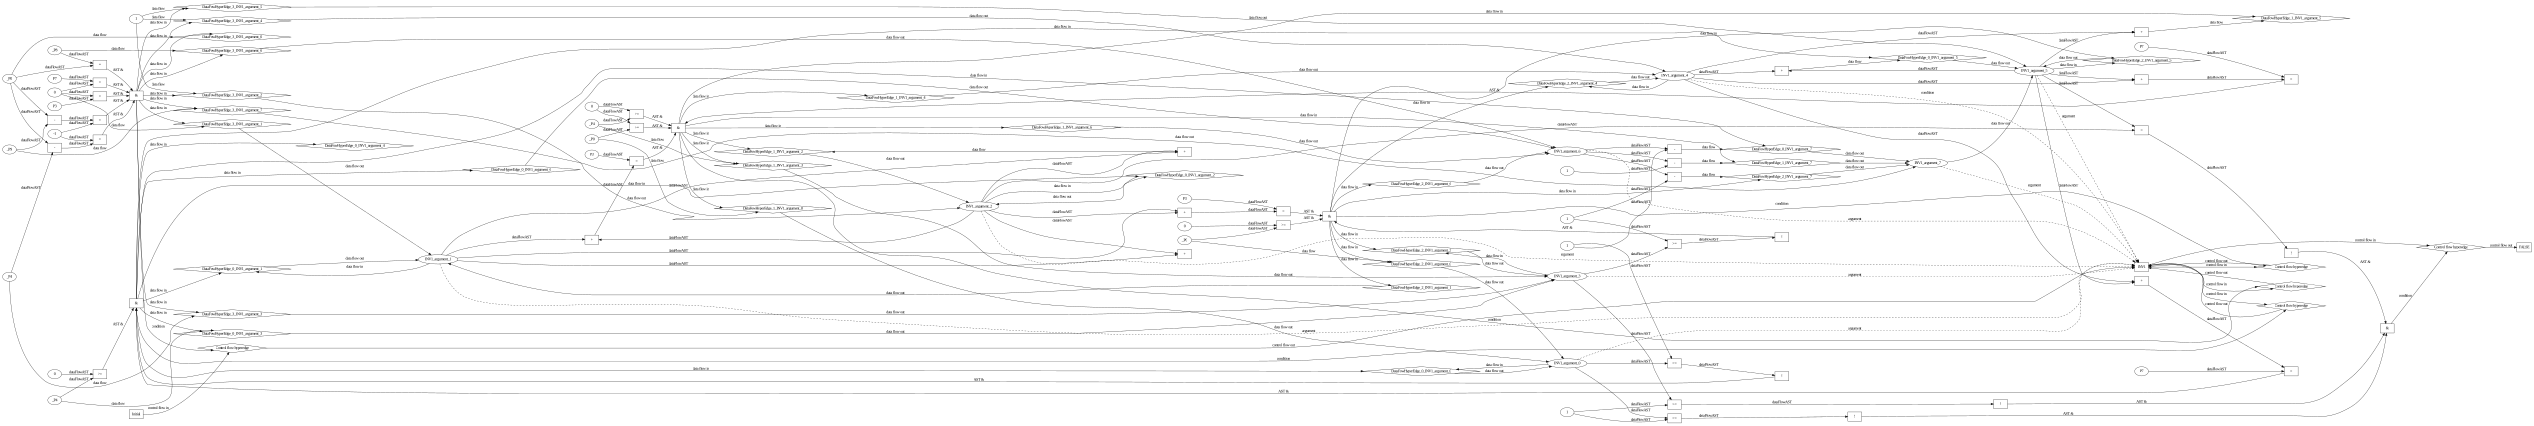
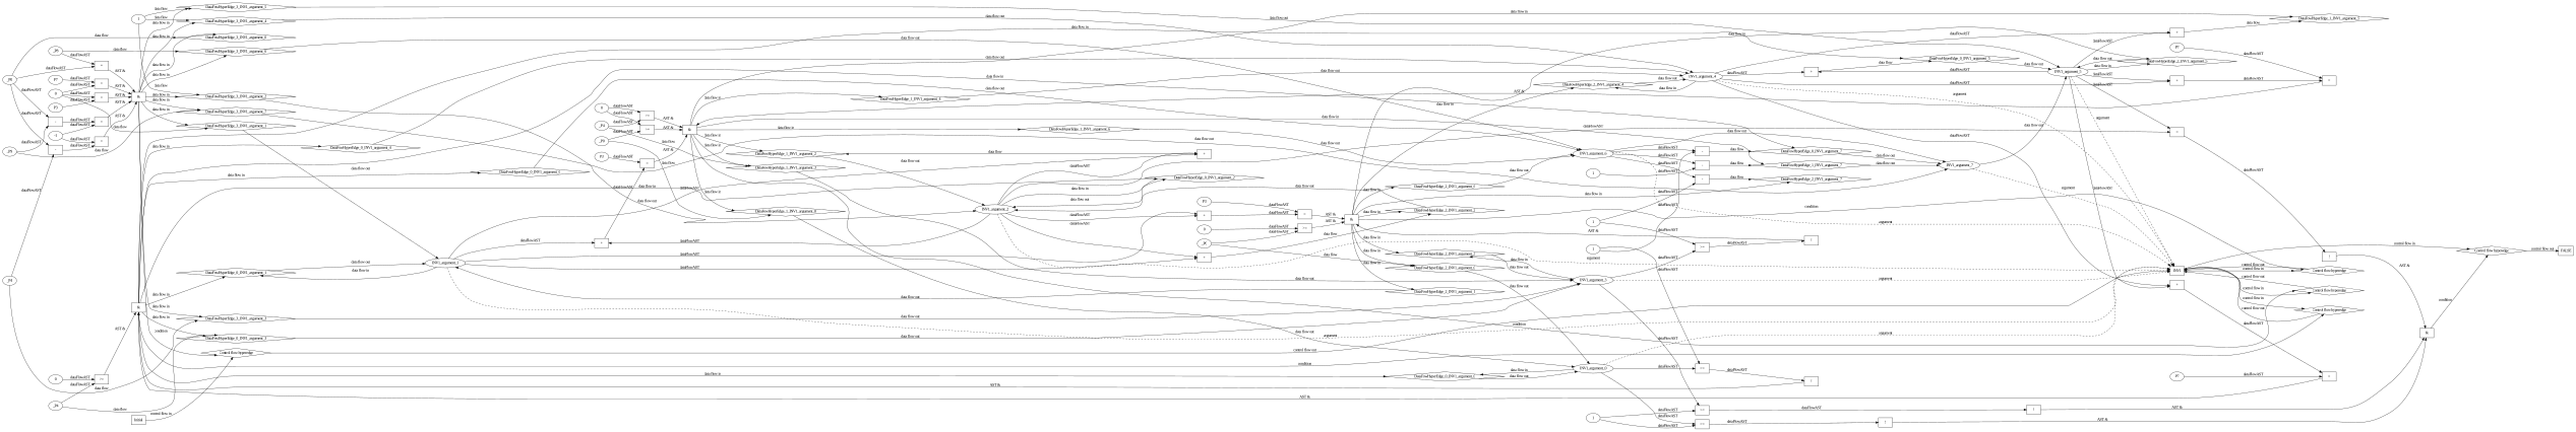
  digraph {
    fontname="Liberation Serif"
    rankdir=LR
    node [fontname="Liberation Serif" shape=rect]
    edge [fontname="Liberation Serif"]
    n1 [label=INV1 nodeName=INV1]
    n2 [label="Control flow hyperedge" nodeName=ControlFowHyperEdge_0 shape=diamond]
    n3 [label="Control flow hyperedge" nodeName=ControlFowHyperEdge_1 shape=diamond]
    n4 [label="Control flow hyperedge" nodeName=ControlFowHyperEdge_2 shape=diamond]
    n5 [label="Control flow hyperedge" nodeName=ControlFowHyperEdge_4 shape=diamond]
    n6 [label=FALSE nodeName=FALSE]
    n7 [label=Initial nodeName=Initial]
    n8 [label="Control flow hyperedge" nodeName=ControlFowHyperEdge_3 shape=diamond]
    n9 [label=INV1_argument_0 nodeName=argument0 shape=oval]
    n10 [label=">=" nodeName=xxxINV1___INV1_0xxxguard1_node_1]
    n11 [label=">=" nodeName=xxxFALSE___INV1_4xxxguard_0_node_1]
    n12 [label=DataFowHyperEdge_0_INV1_argument_0 nodeName=DataFowHyperEdge_0_INV1_argument_0 shape=diamond]
    n13 [label="!" nodeName=xxxINV1___INV1_0xxxguard1_node_0]
    n14 [label="!" nodeName=xxxFALSE___INV1_4xxxguard_0_node_0]
    n15 [label=INV1_argument_1 nodeName=argument1 shape=oval]
    n16 [label="+" nodeName=xxxINV1___INV1_1xxxguard3_node_1]
    n17 [label="+" nodeName=xxxINV1___INV1_1xxxdataFlow_0_node_0]
    n18 [label="+" nodeName=xxxINV1___INV1_2xxxguard_0_node_1]
    n19 [label="+" nodeName=xxxINV1___INV1_2xxxdataFlow1_node_0]
    n20 [label=DataFowHyperEdge_0_INV1_argument_1 nodeName=DataFowHyperEdge_0_INV1_argument_1 shape=diamond]
    n21 [label="=" nodeName=xxxINV1___INV1_1xxxguard3_node_0]
    n22 [label=DataFowHyperEdge_1_INV1_argument_2 nodeName=DataFowHyperEdge_1_INV1_argument_2 shape=diamond]
    n23 [label="=" nodeName=xxxINV1___INV1_2xxxguard_0_node_0]
+   n24 [label=DataFowHyperEdge_2_INV1_argument_2 nodeName=DataFowHyperEdge_2_INV1_argument_2 shape=diamond]
    n25 [label=INV1_argument_2 nodeName=argument2 shape=oval]
    n26 [label="=" nodeName=xxxFALSE___INV1_4xxxguard2_node_1]
    n27 [label=DataFowHyperEdge_0_INV1_argument_2 nodeName=DataFowHyperEdge_0_INV1_argument_2 shape=diamond]
    n28 [label="!" nodeName=xxxFALSE___INV1_4xxxguard2_node_0]
    n29 [label=INV1_argument_3 nodeName=argument3 shape=oval]
    n30 [label=">=" nodeName=xxxINV1___INV1_2xxxguard1_node_1]
    n31 [label=">=" nodeName=xxxFALSE___INV1_4xxxguard1_node_1]
    n32 [label=DataFowHyperEdge_2_INV1_argument_3 nodeName=DataFowHyperEdge_2_INV1_argument_3 shape=diamond]
    n33 [label="!" nodeName=xxxINV1___INV1_2xxxguard1_node_0]
    n34 [label="!" nodeName=xxxFALSE___INV1_4xxxguard1_node_0]
    n35 [label=INV1_argument_4 nodeName=argument4 shape=oval]
    n36 [label="+" nodeName=xxxINV1___INV1_0xxxguard_0_node_1]
    n37 [label="+" nodeName=xxxINV1___INV1_0xxxdataFlow1_node_0]
    n38 [label="+" nodeName=xxxINV1___INV1_1xxxguard_0_node_1]
    n39 [label="+" nodeName=xxxINV1___INV1_1xxxdataFlow3_node_0]
    n40 [label=DataFowHyperEdge_2_INV1_argument_4 nodeName=DataFowHyperEdge_2_INV1_argument_4 shape=diamond]
    n41 [label="=" nodeName=xxxINV1___INV1_0xxxguard_0_node_0]
    n42 [label=DataFowHyperEdge_0_INV1_argument_5 nodeName=DataFowHyperEdge_0_INV1_argument_5 shape=diamond]
    n43 [label="=" nodeName=xxxINV1___INV1_1xxxguard_0_node_0]
    n44 [label=DataFowHyperEdge_1_INV1_argument_5 nodeName=DataFowHyperEdge_1_INV1_argument_5 shape=diamond]
    n45 [label=INV1_argument_5 nodeName=argument5 shape=oval]
    n46 [label=DataFowHyperEdge_2_INV1_argument_5 nodeName=DataFowHyperEdge_2_INV1_argument_5 shape=diamond]
    n47 [label=INV1_argument_6 nodeName=argument6 shape=oval]
    n48 [label="-" nodeName=xxxINV1___INV1_0xxxdataFlow2_node_0]
    n49 [label="-" nodeName=xxxINV1___INV1_1xxxdataFlow2_node_0]
    n50 [label="-" nodeName=xxxINV1___INV1_2xxxdataFlow2_node_0]
    n51 [label=DataFowHyperEdge_0_INV1_argument_7 nodeName=DataFowHyperEdge_0_INV1_argument_7 shape=diamond]
    n52 [label=DataFowHyperEdge_1_INV1_argument_7 nodeName=DataFowHyperEdge_1_INV1_argument_7 shape=diamond]
    n53 [label=DataFowHyperEdge_2_INV1_argument_7 nodeName=DataFowHyperEdge_2_INV1_argument_7 shape=diamond]
    n54 [label=INV1_argument_7 nodeName=argument7 shape=oval]
    n55 [label="&" nodeName=xxxINV1___INV1_0xxx_and]
    n56 [label=DataFowHyperEdge_0_INV1_argument_3 nodeName=DataFowHyperEdge_0_INV1_argument_3 shape=diamond]
    n57 [label=DataFowHyperEdge_0_INV1_argument_4 nodeName=DataFowHyperEdge_0_INV1_argument_4 shape=diamond]
    n58 [label=DataFowHyperEdge_0_INV1_argument_6 nodeName=DataFowHyperEdge_0_INV1_argument_6 shape=diamond]
    n59 [label=P7 nodeName=xxxINV1___INV1_0xxxguard_0_node_4 shape=""]
    n60 [label=1 nodeName=xxxINV1___INV1_0xxxdataFlow2_node_2 shape=""]
    n61 [label=">=" nodeName=xxxINV1___INV1_0xxxguard2_node_0]
    n62 [label=0 nodeName=xxxINV1___INV1_0xxxguard2_node_2 shape=""]
    n63 [label=_P4 nodeName=xxxINV1___INV1_0xxxdataFlow_0_node_0 shape=""]
    n64 [label="&" nodeName=xxxINV1___INV1_1xxx_and]
    n65 [label=DataFowHyperEdge_1_INV1_argument_3 nodeName=DataFowHyperEdge_1_INV1_argument_3 shape=diamond]
    n66 [label=DataFowHyperEdge_1_INV1_argument_0 nodeName=DataFowHyperEdge_1_INV1_argument_0 shape=diamond]
    n67 [label=DataFowHyperEdge_1_INV1_argument_4 nodeName=DataFowHyperEdge_1_INV1_argument_4 shape=diamond]
    n68 [label=DataFowHyperEdge_1_INV1_argument_6 nodeName=DataFowHyperEdge_1_INV1_argument_6 shape=diamond]
    n69 [label=P7 nodeName=xxxINV1___INV1_1xxxguard_0_node_4 shape=""]
    n70 [label=">=" nodeName=xxxINV1___INV1_1xxxguard1_node_0]
    n71 [label=0 nodeName=xxxINV1___INV1_1xxxguard1_node_2 shape=""]
    n72 [label=">=" nodeName=xxxINV1___INV1_1xxxguard2_node_0]
    n73 [label=_P0 nodeName=xxxINV1___INV1_1xxxdataFlow4_node_0 shape=""]
    n74 [label=_P4 nodeName=xxxINV1___INV1_1xxxdataFlow1_node_0 shape=""]
    n75 [label=P3 nodeName=xxxINV1___INV1_1xxxguard3_node_4 shape=""]
    n76 [label=1 nodeName=xxxINV1___INV1_1xxxdataFlow2_node_2 shape=""]
    n77 [label="&" nodeName=xxxINV1___INV1_2xxx_and]
    n78 [label=DataFowHyperEdge_2_INV1_argument_0 nodeName=DataFowHyperEdge_2_INV1_argument_0 shape=diamond]
    n79 [label=DataFowHyperEdge_2_INV1_argument_1 nodeName=DataFowHyperEdge_2_INV1_argument_1 shape=diamond]
    n80 [label=DataFowHyperEdge_2_INV1_argument_6 nodeName=DataFowHyperEdge_2_INV1_argument_6 shape=diamond]
    n81 [label=P3 nodeName=xxxINV1___INV1_2xxxguard_0_node_4 shape=""]
    n82 [label=1 nodeName=xxxINV1___INV1_2xxxdataFlow2_node_2 shape=""]
    n83 [label=">=" nodeName=xxxINV1___INV1_2xxxguard2_node_0]
    n84 [label=0 nodeName=xxxINV1___INV1_2xxxguard2_node_2 shape=""]
    n85 [label=_P0 nodeName=xxxINV1___INV1_2xxxdataFlow_0_node_0 shape=""]
    n86 [label="&" nodeName=xxxINV1___Initial_3xxx_and]
    n87 [label=DataFowHyperEdge_3_INV1_argument_4 nodeName=DataFowHyperEdge_3_INV1_argument_4 shape=diamond]
    n88 [label=DataFowHyperEdge_3_INV1_argument_1 nodeName=DataFowHyperEdge_3_INV1_argument_1 shape=diamond]
    n89 [label=DataFowHyperEdge_3_INV1_argument_2 nodeName=DataFowHyperEdge_3_INV1_argument_2 shape=diamond]
    n90 [label=DataFowHyperEdge_3_INV1_argument_3 nodeName=DataFowHyperEdge_3_INV1_argument_3 shape=diamond]
    n91 [label=DataFowHyperEdge_3_INV1_argument_7 nodeName=DataFowHyperEdge_3_INV1_argument_7 shape=diamond]
    n92 [label=DataFowHyperEdge_3_INV1_argument_6 nodeName=DataFowHyperEdge_3_INV1_argument_6 shape=diamond]
    n93 [label=DataFowHyperEdge_3_INV1_argument_5 nodeName=DataFowHyperEdge_3_INV1_argument_5 shape=diamond]
    n94 [label=DataFowHyperEdge_3_INV1_argument_0 nodeName=DataFowHyperEdge_3_INV1_argument_0 shape=diamond]
    n95 [label="=" nodeName=xxxINV1___Initial_3xxxguard2_node_0]
    n96 [label=P7 nodeName=xxxINV1___Initial_3xxxguard2_node_1 shape=""]
    n97 [label=0 nodeName=xxxINV1___Initial_3xxxdataFlow1_node_0 shape=""]
    n98 [label="=" nodeName=xxxINV1___Initial_3xxxguard3_node_0]
    n99 [label=P3 nodeName=xxxINV1___Initial_3xxxguard3_node_1 shape=""]
    n100 [label="=" nodeName=xxxINV1___Initial_3xxxguard4_node_0]
    n101 [label="-" nodeName=xxxINV1___Initial_3xxxguard4_node_1]
    n102 [label=-1 nodeName=xxxINV1___Initial_3xxxguard_0_node_4 shape=""]
    n103 [label="=" nodeName=xxxINV1___Initial_3xxxguard_0_node_0]
    n104 [label=_P9 nodeName=xxxINV1___Initial_3xxxdataFlow4_node_0 shape=""]
    n105 [label=_P0 nodeName=xxxINV1___Initial_3xxxdataFlow7_node_0 shape=""]
    n106 [label="-" nodeName=xxxINV1___Initial_3xxxguard_0_node_1]
    n107 [label="=" nodeName=xxxINV1___Initial_3xxxguard1_node_0]
    n108 [label=_P4 nodeName=xxxINV1___Initial_3xxxdataFlow3_node_0 shape=""]
    n109 [label=_P8 nodeName=xxxINV1___Initial_3xxxdataFlow5_node_0 shape=""]
    n110 [label=1 nodeName=xxxINV1___Initial_3xxxdataFlow_0_node_0 shape=""]
    n111 [label="&" nodeName=xxxFALSE___INV1_4xxx_and]
    n112 [label=1 nodeName=xxxFALSE___INV1_4xxxguard_0_node_3 shape=""]
    n1 -> n2 [label="control flow in"]
    n1 -> n3 [label="control flow in"]
    n1 -> n4 [label="control flow in"]
    n1 -> n5 [label="control flow in"]
    n2 -> n1 [label="control flow out"]
    n3 -> n1 [label="control flow out"]
    n4 -> n1 [label="control flow out"]
    n5 -> n6 [label="control flow out"]
    n7 -> n8 [label="control flow in"]
    n8 -> n1 [label="control flow out"]
    n9 -> n1 [label=argument style=dashed]
    n9 -> n10 [label=dataFlowAST]
    n9 -> n11 [label=dataFlowAST]
    n9 -> n12 [label="data flow in"]
    n10 -> n13 [label=dataFlowAST]
    n11 -> n14 [label=dataFlowAST]
    n12 -> n9 [label="data flow out"]
    n13 -> n55 [label="AST &"]
    n14 -> n111 [label="AST &"]
    n15 -> n1 [label=argument style=dashed]
    n15 -> n16 [label=dataFlowAST]
    n15 -> n17 [label=dataFlowAST]
    n15 -> n18 [label=dataFlowAST]
    n15 -> n19 [label=dataFlowAST]
    n15 -> n20 [label="data flow in"]
    n16 -> n21 [label=dataFlowAST]
    n17 -> n22 [label="data flow"]
    n18 -> n23 [label=dataFlowAST]
+   n19 -> n24 [label="data flow"]
    n20 -> n15 [label="data flow out"]
    n21 -> n64 [label="AST &"]
    n22 -> n25 [label="data flow out"]
    n23 -> n77 [label="AST &"]
+   n24 -> n25 [label="data flow out"]
    n25 -> n1 [label=argument style=dashed]
    n25 -> n16 [label=dataFlowAST]
    n25 -> n17 [label=dataFlowAST]
    n25 -> n18 [label=dataFlowAST]
    n25 -> n19 [label=dataFlowAST]
    n25 -> n26 [label=dataFlowAST]
    n25 -> n27 [label="data flow in"]
    n26 -> n28 [label=dataFlowAST]
    n27 -> n25 [label="data flow out"]
    n28 -> n111 [label="AST &"]
    n29 -> n1 [label=argument style=dashed]
    n29 -> n30 [label=dataFlowAST]
    n29 -> n31 [label=dataFlowAST]
    n29 -> n32 [label="data flow in"]
    n30 -> n33 [label=dataFlowAST]
    n31 -> n34 [label=dataFlowAST]
    n32 -> n29 [label="data flow out"]
    n33 -> n77 [label="AST &"]
    n34 -> n111 [label="AST &"]
-   n35 -> n1 [label=condition style=dashed]
+   n35 -> n1 [label=argument style=dashed]
    n35 -> n36 [label=dataFlowAST]
    n35 -> n37 [label=dataFlowAST]
    n35 -> n38 [label=dataFlowAST]
    n35 -> n39 [label=dataFlowAST]
    n35 -> n40 [label="data flow in"]
    n36 -> n41 [label=dataFlowAST]
    n37 -> n42 [label="data flow"]
    n38 -> n43 [label=dataFlowAST]
    n39 -> n44 [label="data flow"]
    n40 -> n35 [label="data flow out"]
    n41 -> n55 [label="AST &"]
    n42 -> n45 [label="data flow out"]
    n43 -> n64 [label="AST &"]
    n45 -> n1 [label=argument style=dashed]
    n45 -> n26 [label=dataFlowAST]
    n45 -> n36 [label=dataFlowAST]
    n45 -> n37 [label=dataFlowAST]
    n45 -> n38 [label=dataFlowAST]
    n45 -> n39 [label=dataFlowAST]
    n45 -> n46 [label="data flow in"]
    n46 -> n45 [label="data flow out"]
    n47 -> n1 [label=argument style=dashed]
    n47 -> n48 [label=dataFlowAST]
    n47 -> n49 [label=dataFlowAST]
    n47 -> n50 [label=dataFlowAST]
    n48 -> n51 [label="data flow"]
    n49 -> n52 [label="data flow"]
    n50 -> n53 [label="data flow"]
    n51 -> n54 [label="data flow out"]
    n52 -> n54 [label="data flow out"]
-   n53 -> n54 [label="data flow out"]
+   n47 -> n54 [label="data flow out"]
    n54 -> n1 [label=argument style=dashed]
    n54 -> n45 [label="data flow out"]
    n55 -> n2 [label=condition]
    n55 -> n12 [label="data flow in"]
    n55 -> n20 [label="data flow in"]
    n55 -> n27 [label="data flow in"]
    n55 -> n42 [label="data flow in"]
    n55 -> n51 [label="data flow in"]
    n55 -> n56 [label="data flow in"]
    n55 -> n57 [label="data flow in"]
    n55 -> n58 [label="data flow in"]
    n56 -> n29 [label="data flow out"]
+   n57 -> n35 [label="data flow out"]
    n58 -> n47 [label="data flow out"]
    n59 -> n41 [label=dataFlowAST]
    n60 -> n10 [label=dataFlowAST]
    n60 -> n48 [label=dataFlowAST]
    n61 -> n55 [label="AST &"]
    n62 -> n61 [label=dataFlowAST]
    n63 -> n56 [label="data flow"]
    n63 -> n61 [label=dataFlowAST]
    n64 -> n3 [label=condition]
    n64 -> n22 [label="data flow in"]
    n64 -> n44 [label="data flow in"]
    n64 -> n52 [label="data flow in"]
    n64 -> n65 [label="data flow in"]
    n64 -> n66 [label="data flow in"]
    n64 -> n67 [label="data flow in"]
    n64 -> n68 [label="data flow in"]
    n65 -> n29 [label="data flow out"]
    n66 -> n9 [label="data flow out"]
    n67 -> n35 [label="data flow out"]
    n68 -> n47 [label="data flow out"]
    n69 -> n43 [label=dataFlowAST]
    n70 -> n64 [label="AST &"]
    n71 -> n70 [label=dataFlowAST]
    n71 -> n72 [label=dataFlowAST]
    n72 -> n64 [label="AST &"]
    n73 -> n66 [label="data flow"]
    n73 -> n70 [label=dataFlowAST]
    n74 -> n65 [label="data flow"]
    n74 -> n72 [label=dataFlowAST]
    n75 -> n21 [label=dataFlowAST]
    n76 -> n49 [label=dataFlowAST]
    n77 -> n4 [label=condition]
+   n77 -> n24 [label="data flow in"]
    n77 -> n32 [label="data flow in"]
    n77 -> n40 [label="data flow in"]
    n77 -> n46 [label="data flow in"]
    n77 -> n53 [label="data flow in"]
    n77 -> n78 [label="data flow in"]
    n77 -> n79 [label="data flow in"]
    n77 -> n80 [label="data flow in"]
    n78 -> n9 [label="data flow out"]
    n79 -> n15 [label="data flow out"]
    n80 -> n47 [label="data flow out"]
    n81 -> n23 [label=dataFlowAST]
    n82 -> n30 [label=dataFlowAST]
    n82 -> n50 [label=dataFlowAST]
    n83 -> n77 [label="AST &"]
    n84 -> n83 [label=dataFlowAST]
    n85 -> n78 [label="data flow"]
    n85 -> n83 [label=dataFlowAST]
    n86 -> n8 [label=condition]
    n86 -> n87 [label="data flow in"]
    n86 -> n88 [label="data flow in"]
    n86 -> n89 [label="data flow in"]
    n86 -> n90 [label="data flow in"]
    n86 -> n91 [label="data flow in"]
    n86 -> n92 [label="data flow in"]
    n86 -> n93 [label="data flow in"]
    n86 -> n94 [label="data flow in"]
    n87 -> n35 [label="data flow out"]
    n88 -> n15 [label="data flow out"]
    n89 -> n25 [label="data flow out"]
    n90 -> n29 [label="data flow out"]
    n91 -> n54 [label="data flow out"]
    n92 -> n47 [label="data flow out"]
    n93 -> n45 [label="data flow out"]
    n95 -> n86 [label="AST &"]
    n96 -> n95 [label=dataFlowAST]
    n97 -> n88 [label="data flow"]
    n97 -> n95 [label=dataFlowAST]
    n97 -> n98 [label=dataFlowAST]
    n98 -> n86 [label="AST &"]
    n99 -> n98 [label=dataFlowAST]
    n100 -> n86 [label="AST &"]
    n101 -> n100 [label=dataFlowAST]
    n102 -> n100 [label=dataFlowAST]
    n102 -> n103 [label=dataFlowAST]
    n103 -> n86 [label="AST &"]
    n104 -> n91 [label="data flow"]
    n104 -> n101 [label=dataFlowAST]
    n105 -> n94 [label="data flow"]
    n105 -> n101 [label=dataFlowAST]
    n105 -> n106 [label=dataFlowAST]
    n105 -> n107 [label=dataFlowAST]
    n106 -> n103 [label=dataFlowAST]
    n107 -> n86 [label="AST &"]
    n108 -> n90 [label="data flow"]
    n108 -> n106 [label=dataFlowAST]
    n109 -> n92 [label="data flow"]
    n109 -> n107 [label=dataFlowAST]
    n110 -> n87 [label="data flow"]
    n110 -> n89 [label="data flow"]
    n110 -> n93 [label="data flow"]
    n111 -> n5 [label=condition]
    n112 -> n11 [label=dataFlowAST]
    n112 -> n31 [label=dataFlowAST]
  }
